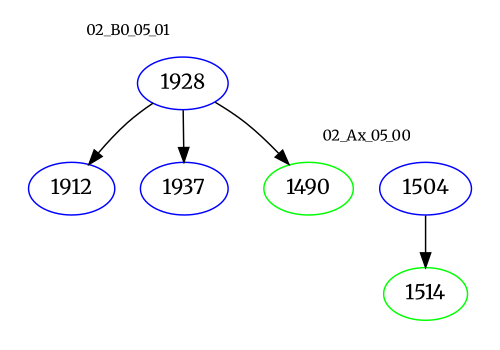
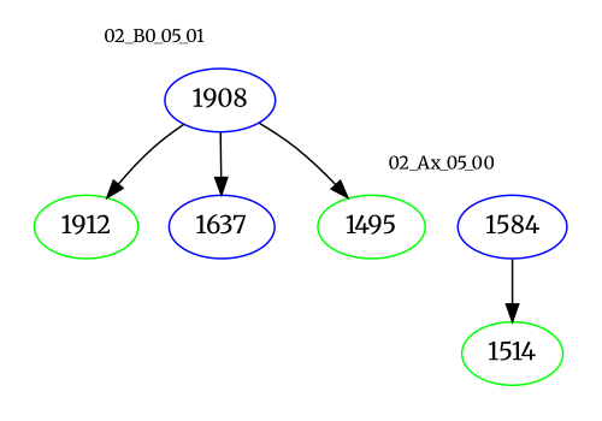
  digraph {
    fontname=Merriweather
    node [color=blue fontname=Merriweather]
    edge [color=black fontname=Merriweather]
-   n1 [label=1504]
-   n2 [color=green label=1490]
+   n1 [label=1584]
+   n2 [color=green label=1495]
    n3 [color=green label=1514]
-   n4 [label=1928]
-   n5 [label=1912]
-   n6 [label=1937]
+   n4 [label=1908]
+   n5 [color=green label=1912]
+   n6 [label=1637]
    subgraph cluster_1 {
      color=white
      fontsize=10
      label="02_Ax_05_00"
      n1
      n2
      n3
    }
    subgraph cluster_2 {
      color=white
      fontsize=10
      label="02_B0_05_01"
      n4
      n5
      n6
    }
    n1 -> n3
    n4 -> n2
    n4 -> n5
    n4 -> n6
  }
